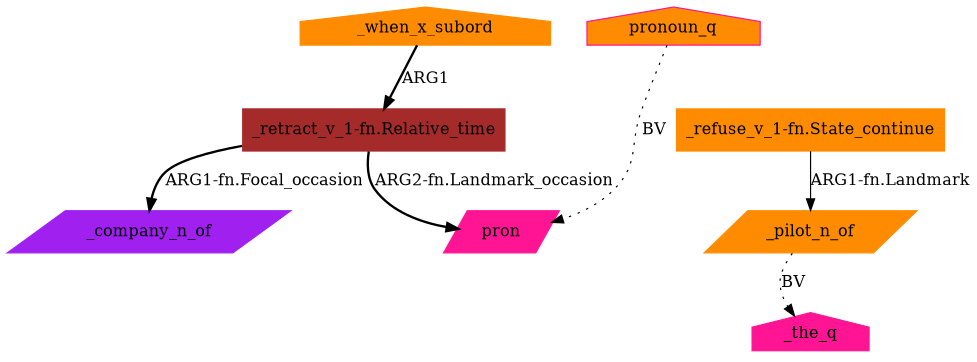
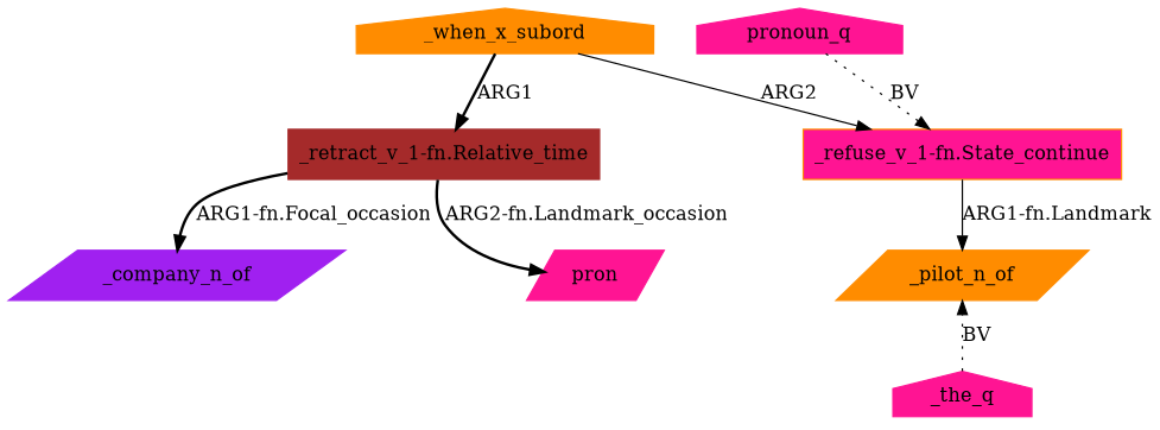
  digraph {
    node [color=deeppink shape=parallelogram style=filled]
    edge [style=bold]
    "_retract_v_1-fn.Relative_time" [color=brown shape=box]
    pron
    _company_n_of [color=purple]
    _when_x_subord [color=darkorange shape=house]
-   "_refuse_v_1-fn.State_continue" [color=darkorange shape=box]
+   "_refuse_v_1-fn.State_continue" [color=darkorange shape=box fillcolor=deeppink]
    _pilot_n_of [color=darkorange]
    _the_q [shape=house]
-   pronoun_q [shape=house fillcolor=darkorange]
+   pronoun_q [shape=house]
    "_retract_v_1-fn.Relative_time" -> pron [label="ARG2-fn.Landmark_occasion"]
    "_retract_v_1-fn.Relative_time" -> _company_n_of [label="ARG1-fn.Focal_occasion"]
    _when_x_subord -> "_retract_v_1-fn.Relative_time" [label=ARG1]
+   _when_x_subord -> "_refuse_v_1-fn.State_continue" [label=ARG2 style=solid]
    "_refuse_v_1-fn.State_continue" -> _pilot_n_of [label="ARG1-fn.Landmark" style=solid]
-   _pilot_n_of -> _the_q [label=BV style=dotted]
-   pronoun_q -> pron [label=BV style=dotted]
+   _the_q -> _pilot_n_of [label=BV style=dotted]
+   pronoun_q -> "_refuse_v_1-fn.State_continue" [label=BV style=dotted]
  }
